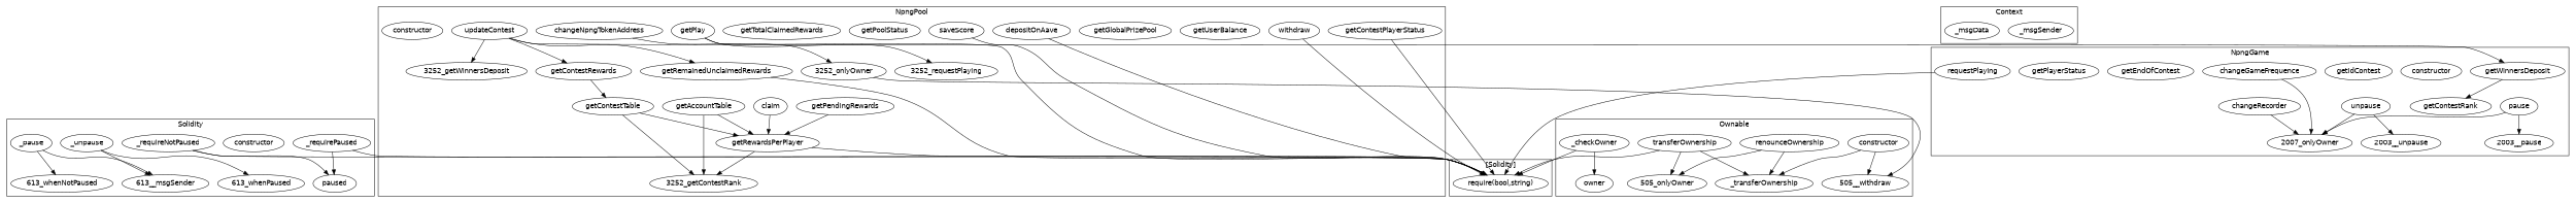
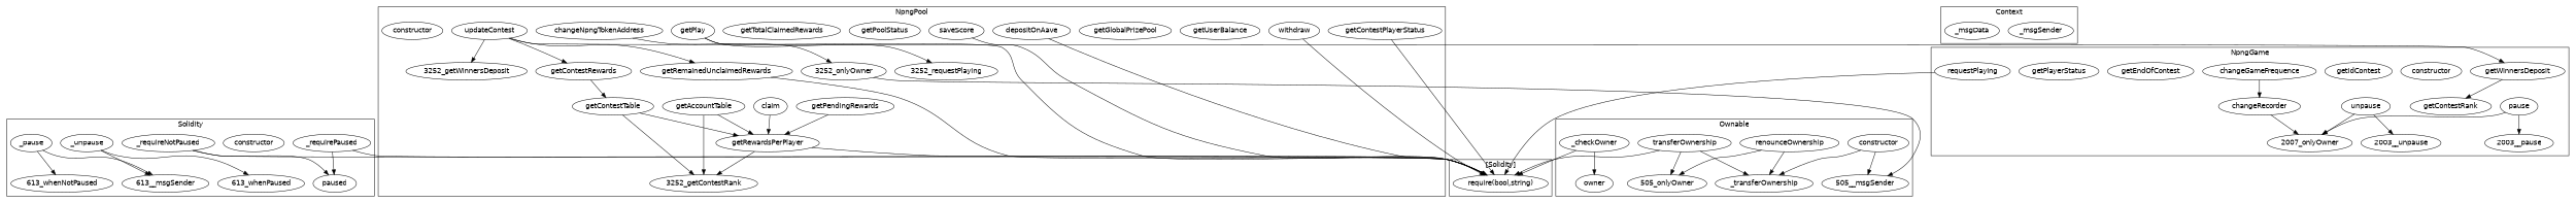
  strict digraph {
    fontname="DejaVu Sans"
    node [fontname="DejaVu Sans"]
    edge [fontname="DejaVu Sans"]
    n1 [label=_requirePaused]
    n2 [label=paused]
    n3 [label=constructor]
    n4 [label=_unpause]
    "613__msgSender"
    "613_whenPaused"
    n7 [label=_requireNotPaused]
    n8 [label=_pause]
    "613_whenNotPaused"
    n10 [label=pause]
    n11 [label="2007_onlyOwner"]
    "2003__pause"
    n13 [label=getContestRank]
    n14 [label=getWinnersDeposit]
    n15 [label=changeRecorder]
    n16 [label=unpause]
    "2003__unpause"
    n18 [label=constructor]
    n19 [label=getIdContest]
    n20 [label=requestPlaying]
    n21 [label=getEndOfContest]
    n22 [label=getPlayerStatus]
    n23 [label=changeGameFrequence]
    n24 [label=getContestRewards]
    n25 [label=getContestTable]
    n26 [label=saveScore]
    n27 [label=depositOnAave]
    n28 [label=getUserBalance]
    n29 [label=getGlobalPrizePool]
    n30 [label=withdraw]
    n31 [label=getContestPlayerStatus]
    n32 [label=getAccountTable]
    n33 [label=getRewardsPerPlayer]
    "3252_getContestRank"
    n35 [label=claim]
    n36 [label=getPoolStatus]
    n37 [label=getTotalClaimedRewards]
    n38 [label=changeNpngTokenAddress]
    "3252_onlyOwner"
    n40 [label=getPendingRewards]
    n41 [label=getPlay]
    "3252_requestPlaying"
    n43 [label=updateContest]
    n44 [label=getRemainedUnclaimedRewards]
    "3252_getWinnersDeposit"
    n46 [label=constructor]
    n47 [label=_msgSender]
    n48 [label=_msgData]
    n49 [label=owner]
    n50 [label=renounceOwnership]
    n51 [label=_transferOwnership]
    "505_onlyOwner"
    n53 [label=transferOwnership]
    n54 [label=constructor]
-   "505__msgSender" [label="505__withdraw"]
+   "505__msgSender"
    n56 [label=_checkOwner]
    "require(bool,string)"
    subgraph cluster_1 {
      label=Solidity
      n1
      n2
      n3
      n4
      "613__msgSender"
      "613_whenPaused"
      n7
      n8
      "613_whenNotPaused"
    }
    subgraph cluster_2 {
      label=NpngGame
      n10
      n11
      "2003__pause"
      n13
      n14
      n15
      n16
      "2003__unpause"
      n18
      n19
      n20
      n21
      n22
      n23
    }
    subgraph cluster_3 {
      label=NpngPool
      n24
      n25
      n26
      n27
      n28
      n29
      n30
      n31
      n32
      n33
      "3252_getContestRank"
      n35
      n36
      n37
      n38
      "3252_onlyOwner"
      n40
      n41
      "3252_requestPlaying"
      n43
      n44
      "3252_getWinnersDeposit"
      n46
    }
    subgraph cluster_4 {
      label=Context
      n47
      n48
    }
    subgraph cluster_5 {
      label=Ownable
      n49
      n50
      n51
      "505_onlyOwner"
      n53
      n54
      "505__msgSender"
      n56
    }
    subgraph cluster_6 {
      label="[Solidity]"
      "require(bool,string)"
    }
    n1 -> n2
    n1 -> "require(bool,string)"
    n4 -> "613__msgSender"
    n4 -> "613_whenPaused"
    n7 -> n2
    n7 -> "require(bool,string)"
    n8 -> "613__msgSender"
    n8 -> "613_whenNotPaused"
    n10 -> n11
    n10 -> "2003__pause"
    n14 -> n13
    n15 -> n11
    n16 -> n11
    n16 -> "2003__unpause"
    n20 -> "require(bool,string)"
-   n23 -> n11
+   n23 -> n15
    n24 -> n25
    n25 -> n33
    n25 -> "3252_getContestRank"
    n26 -> "require(bool,string)"
    n27 -> "require(bool,string)"
    n30 -> "require(bool,string)"
    n31 -> "require(bool,string)"
    n32 -> n33
    n32 -> "3252_getContestRank"
    n33 -> "3252_getContestRank"
    n33 -> "require(bool,string)"
    n35 -> n33
    n38 -> "3252_onlyOwner"
    "3252_onlyOwner" -> "505__msgSender"
    n40 -> n33
    n41 -> "3252_requestPlaying"
    n41 -> "require(bool,string)"
    n43 -> n14
    n43 -> n24
    n43 -> n44
    n43 -> "3252_getWinnersDeposit"
    n44 -> "require(bool,string)"
    n50 -> n51
    n50 -> "505_onlyOwner"
    n53 -> n51
    n53 -> "505_onlyOwner"
    n53 -> "require(bool,string)"
    n54 -> n51
    n54 -> "505__msgSender"
    n56 -> n49
    n56 -> "require(bool,string)"
  }
